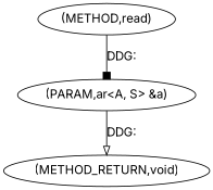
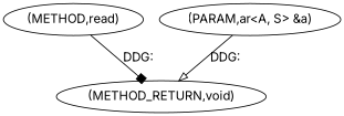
  digraph {
    fontname=Inter
    node [fontname=Inter]
    edge [fontname=Inter]
    n1 [label="(METHOD,read)"]
    n2 [label="(PARAM,ar<A, S> &a)"]
    n3 [label="(METHOD_RETURN,void)"]
-   n1 -> n2 [arrowhead=box label="DDG: "]
+   n1 -> n3 [arrowhead=box label="DDG: "]
    n2 -> n3 [arrowhead=onormal label="DDG: "]
  }
